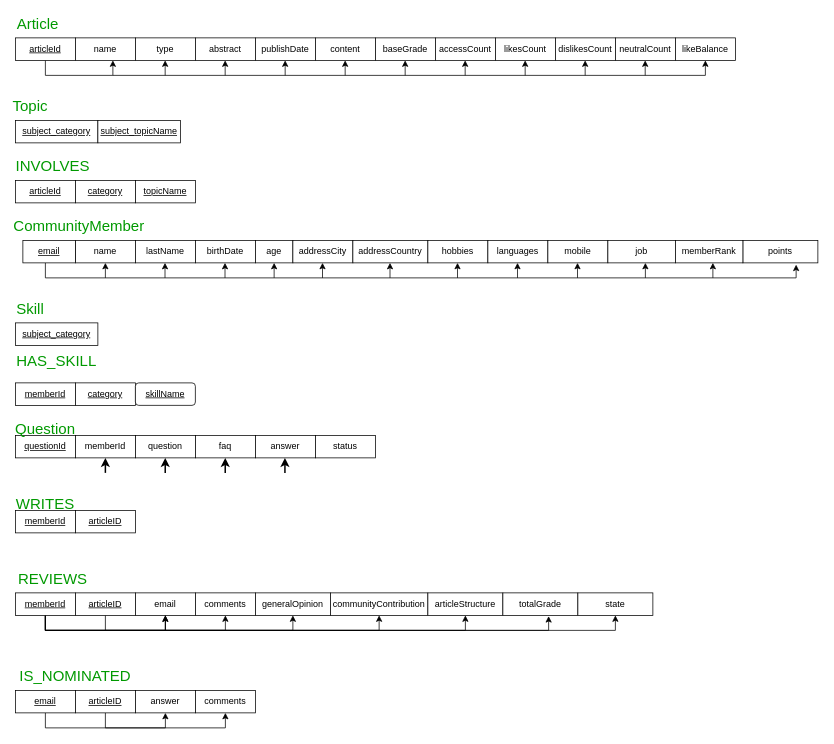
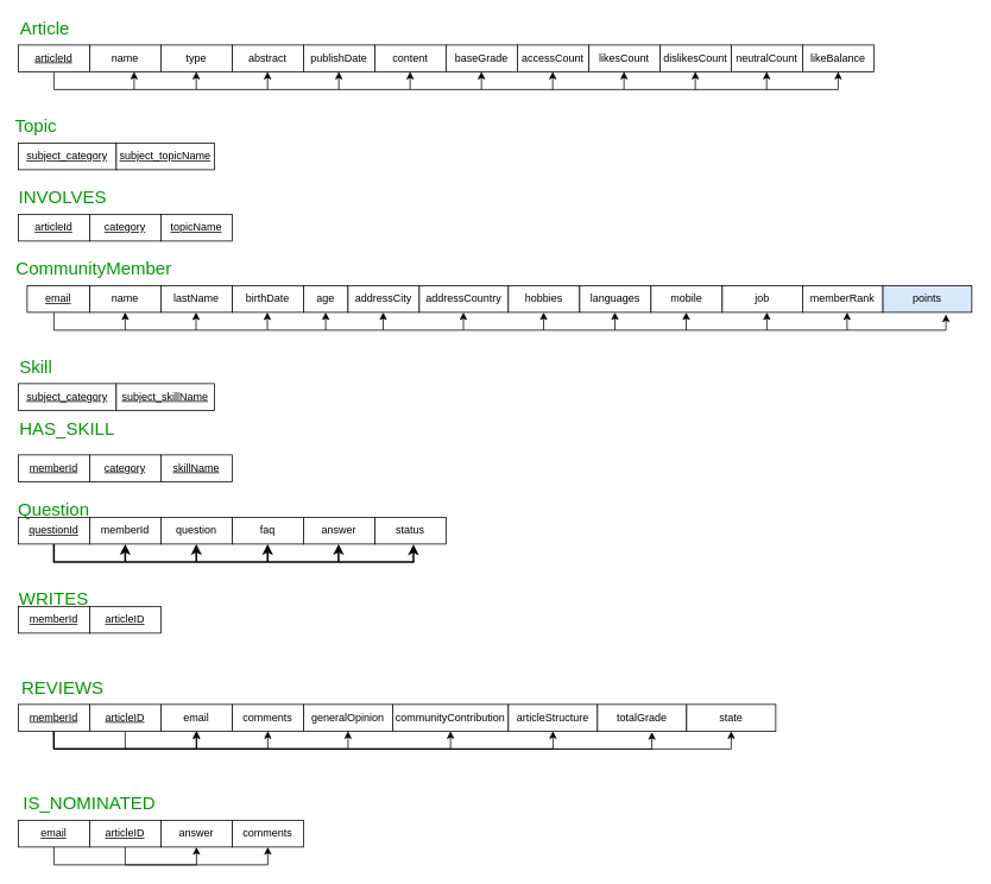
  <mxCell id="0" />
  <mxCell id="1" parent="0" />
  <mxCell id="2" style="edgeStyle=orthogonalEdgeStyle;rounded=0;orthogonalLoop=1;jettySize=auto;html=1;exitX=0.5;exitY=1;exitDx=0;exitDy=0;entryX=0.625;entryY=1;entryDx=0;entryDy=0;entryPerimeter=0;" parent="1" source="3" target="4" edge="1"><mxGeometry relative="1" as="geometry"><mxPoint x="150" y="120" as="targetPoint" /></mxGeometry></mxCell>
  <mxCell id="3" value="&lt;u&gt;articleId&lt;/u&gt;" style="rounded=0;whiteSpace=wrap;html=1;" parent="1" vertex="1"><mxGeometry x="20" y="50" width="80" height="30" as="geometry" /></mxCell>
  <mxCell id="4" value="name" style="rounded=0;whiteSpace=wrap;html=1;" parent="1" vertex="1"><mxGeometry x="100" y="50" width="80" height="30" as="geometry" /></mxCell>
  <mxCell id="5" value="type" style="rounded=0;whiteSpace=wrap;html=1;" parent="1" vertex="1"><mxGeometry x="180" y="50" width="80" height="30" as="geometry" /></mxCell>
  <mxCell id="6" value="abstract" style="rounded=0;whiteSpace=wrap;html=1;" parent="1" vertex="1"><mxGeometry x="260" y="50" width="80" height="30" as="geometry" /></mxCell>
  <mxCell id="7" value="publishDate" style="rounded=0;whiteSpace=wrap;html=1;" parent="1" vertex="1"><mxGeometry x="340" y="50" width="80" height="30" as="geometry" /></mxCell>
  <mxCell id="8" value="content" style="rounded=0;whiteSpace=wrap;html=1;" parent="1" vertex="1"><mxGeometry x="420" y="50" width="80" height="30" as="geometry" /></mxCell>
  <mxCell id="9" value="baseGrade" style="rounded=0;whiteSpace=wrap;html=1;" parent="1" vertex="1"><mxGeometry x="500" y="50" width="80" height="30" as="geometry" /></mxCell>
  <mxCell id="10" value="accessCount" style="rounded=0;whiteSpace=wrap;html=1;" parent="1" vertex="1"><mxGeometry x="580" y="50" width="80" height="30" as="geometry" /></mxCell>
  <mxCell id="11" value="likesCount" style="rounded=0;whiteSpace=wrap;html=1;" parent="1" vertex="1"><mxGeometry x="660" y="50" width="80" height="30" as="geometry" /></mxCell>
  <mxCell id="12" value="dislikesCount" style="rounded=0;whiteSpace=wrap;html=1;" parent="1" vertex="1"><mxGeometry x="740" y="50" width="80" height="30" as="geometry" /></mxCell>
  <mxCell id="13" value="neutralCount" style="rounded=0;whiteSpace=wrap;html=1;" parent="1" vertex="1"><mxGeometry x="820" y="50" width="80" height="30" as="geometry" /></mxCell>
  <mxCell id="14" value="" style="endArrow=none;html=1;" parent="1" edge="1"><mxGeometry width="50" height="50" relative="1" as="geometry"><mxPoint x="150" y="100" as="sourcePoint" /><mxPoint x="940" y="100" as="targetPoint" /></mxGeometry></mxCell>
  <mxCell id="15" value="" style="endArrow=classic;html=1;entryX=0.5;entryY=1;entryDx=0;entryDy=0;" parent="1" target="80" edge="1"><mxGeometry width="50" height="50" relative="1" as="geometry"><mxPoint x="940" y="100" as="sourcePoint" /><mxPoint x="570" y="80" as="targetPoint" /></mxGeometry></mxCell>
  <mxCell id="16" value="" style="endArrow=classic;html=1;entryX=0.5;entryY=1;entryDx=0;entryDy=0;" parent="1" edge="1"><mxGeometry width="50" height="50" relative="1" as="geometry"><mxPoint x="379.71" y="100" as="sourcePoint" /><mxPoint x="379.71" y="80" as="targetPoint" /></mxGeometry></mxCell>
  <mxCell id="17" value="" style="endArrow=classic;html=1;entryX=0.5;entryY=1;entryDx=0;entryDy=0;" parent="1" edge="1"><mxGeometry width="50" height="50" relative="1" as="geometry"><mxPoint x="299.71" y="100" as="sourcePoint" /><mxPoint x="299.71" y="80" as="targetPoint" /></mxGeometry></mxCell>
  <mxCell id="18" value="" style="endArrow=classic;html=1;entryX=0.5;entryY=1;entryDx=0;entryDy=0;" parent="1" edge="1"><mxGeometry width="50" height="50" relative="1" as="geometry"><mxPoint x="219.71" y="100" as="sourcePoint" /><mxPoint x="219.71" y="80" as="targetPoint" /></mxGeometry></mxCell>
  <mxCell id="19" value="&lt;u&gt;subject_category&lt;/u&gt;" style="rounded=0;whiteSpace=wrap;html=1;" parent="1" vertex="1"><mxGeometry x="20" y="160" width="110" height="30" as="geometry" /></mxCell>
  <mxCell id="20" value="&lt;u&gt;subject_topicName&lt;/u&gt;" style="rounded=0;whiteSpace=wrap;html=1;" parent="1" vertex="1"><mxGeometry x="130" y="160" width="110" height="30" as="geometry" /></mxCell>
  <mxCell id="21" value="&lt;u&gt;articleId&lt;/u&gt;" style="rounded=0;whiteSpace=wrap;html=1;" parent="1" vertex="1"><mxGeometry x="20" y="240" width="80" height="30" as="geometry" /></mxCell>
  <mxCell id="22" value="category" style="rounded=0;whiteSpace=wrap;html=1;fontStyle=4" parent="1" vertex="1"><mxGeometry x="100" y="240" width="80" height="30" as="geometry" /></mxCell>
  <mxCell id="23" value="topicName" style="rounded=0;whiteSpace=wrap;html=1;fontStyle=4" parent="1" vertex="1"><mxGeometry x="180" y="240" width="80" height="30" as="geometry" /></mxCell>
  <mxCell id="24" style="edgeStyle=orthogonalEdgeStyle;rounded=0;orthogonalLoop=1;jettySize=auto;html=1;exitX=0.5;exitY=1;exitDx=0;exitDy=0;entryX=0.71;entryY=1.079;entryDx=0;entryDy=0;entryPerimeter=0;" parent="1" target="31" edge="1"><mxGeometry relative="1" as="geometry"><Array as="points"><mxPoint x="60" y="370" /><mxPoint x="1061" y="370" /></Array><mxPoint x="60" y="350" as="sourcePoint" /></mxGeometry></mxCell>
  <mxCell id="25" value="name" style="rounded=0;whiteSpace=wrap;html=1;" parent="1" vertex="1"><mxGeometry x="100" y="320" width="80" height="30" as="geometry" /></mxCell>
  <mxCell id="26" value="lastName" style="rounded=0;whiteSpace=wrap;html=1;" parent="1" vertex="1"><mxGeometry x="180" y="320" width="80" height="30" as="geometry" /></mxCell>
  <mxCell id="27" value="birthDate" style="rounded=0;whiteSpace=wrap;html=1;" parent="1" vertex="1"><mxGeometry x="260" y="320" width="80" height="30" as="geometry" /></mxCell>
  <mxCell id="28" value="age" style="rounded=0;whiteSpace=wrap;html=1;" parent="1" vertex="1"><mxGeometry x="340" y="320" width="50" height="30" as="geometry" /></mxCell>
  <mxCell id="29" value="addressCity" style="rounded=0;whiteSpace=wrap;html=1;" parent="1" vertex="1"><mxGeometry x="390" y="320" width="80" height="30" as="geometry" /></mxCell>
  <mxCell id="30" value="addressCountry" style="rounded=0;whiteSpace=wrap;html=1;" parent="1" vertex="1"><mxGeometry x="470" y="320" width="100" height="30" as="geometry" /></mxCell>
- <mxCell id="31" value="points" style="rounded=0;whiteSpace=wrap;html=1;" parent="1" vertex="1"><mxGeometry x="990" y="320" width="100" height="30" as="geometry" /></mxCell>
+ <mxCell id="31" value="points" style="rounded=0;whiteSpace=wrap;html=1;fillColor=#dae8fc;" parent="1" vertex="1"><mxGeometry x="990" y="320" width="100" height="30" as="geometry" /></mxCell>
  <mxCell id="32" value="hobbies" style="rounded=0;whiteSpace=wrap;html=1;" parent="1" vertex="1"><mxGeometry x="570" y="320" width="80" height="30" as="geometry" /></mxCell>
  <mxCell id="33" value="languages" style="rounded=0;whiteSpace=wrap;html=1;" parent="1" vertex="1"><mxGeometry x="650" y="320" width="80" height="30" as="geometry" /></mxCell>
  <mxCell id="34" value="email" style="rounded=0;whiteSpace=wrap;html=1;fontStyle=4" parent="1" vertex="1"><mxGeometry x="30" y="320" width="70" height="30" as="geometry" /></mxCell>
  <mxCell id="35" value="mobile" style="rounded=0;whiteSpace=wrap;html=1;" parent="1" vertex="1"><mxGeometry x="730" y="320" width="80" height="30" as="geometry" /></mxCell>
  <mxCell id="36" value="job" style="rounded=0;whiteSpace=wrap;html=1;" parent="1" vertex="1"><mxGeometry x="810" y="320" width="90" height="30" as="geometry" /></mxCell>
  <mxCell id="37" value="memberRank" style="rounded=0;whiteSpace=wrap;html=1;" parent="1" vertex="1"><mxGeometry x="900" y="320" width="90" height="30" as="geometry" /></mxCell>
  <mxCell id="38" value="" style="endArrow=classic;html=1;entryX=0.5;entryY=1;entryDx=0;entryDy=0;" parent="1" target="25" edge="1"><mxGeometry width="50" height="50" relative="1" as="geometry"><mxPoint x="140" y="370" as="sourcePoint" /><mxPoint x="210" y="290" as="targetPoint" /></mxGeometry></mxCell>
  <mxCell id="39" value="" style="endArrow=classic;html=1;entryX=0.5;entryY=1;entryDx=0;entryDy=0;" parent="1" edge="1"><mxGeometry width="50" height="50" relative="1" as="geometry"><mxPoint x="219.5" y="370" as="sourcePoint" /><mxPoint x="219.5" y="350" as="targetPoint" /></mxGeometry></mxCell>
  <mxCell id="40" value="" style="endArrow=classic;html=1;entryX=0.5;entryY=1;entryDx=0;entryDy=0;" parent="1" edge="1"><mxGeometry width="50" height="50" relative="1" as="geometry"><mxPoint x="299.5" y="370" as="sourcePoint" /><mxPoint x="299.5" y="350" as="targetPoint" /></mxGeometry></mxCell>
  <mxCell id="41" value="" style="endArrow=classic;html=1;entryX=0.5;entryY=1;entryDx=0;entryDy=0;" parent="1" edge="1"><mxGeometry width="50" height="50" relative="1" as="geometry"><mxPoint x="429.5" y="370" as="sourcePoint" /><mxPoint x="429.5" y="350" as="targetPoint" /></mxGeometry></mxCell>
  <mxCell id="42" value="" style="endArrow=classic;html=1;entryX=0.5;entryY=1;entryDx=0;entryDy=0;" parent="1" edge="1"><mxGeometry width="50" height="50" relative="1" as="geometry"><mxPoint x="519.5" y="370" as="sourcePoint" /><mxPoint x="519.5" y="350" as="targetPoint" /></mxGeometry></mxCell>
  <mxCell id="43" value="" style="endArrow=classic;html=1;entryX=0.5;entryY=1;entryDx=0;entryDy=0;" parent="1" edge="1"><mxGeometry width="50" height="50" relative="1" as="geometry"><mxPoint x="609.5" y="370" as="sourcePoint" /><mxPoint x="609.5" y="350" as="targetPoint" /></mxGeometry></mxCell>
  <mxCell id="44" value="" style="endArrow=classic;html=1;entryX=0.5;entryY=1;entryDx=0;entryDy=0;" parent="1" edge="1"><mxGeometry width="50" height="50" relative="1" as="geometry"><mxPoint x="689.5" y="370" as="sourcePoint" /><mxPoint x="689.5" y="350" as="targetPoint" /></mxGeometry></mxCell>
  <mxCell id="45" value="" style="endArrow=classic;html=1;entryX=0.5;entryY=1;entryDx=0;entryDy=0;" parent="1" edge="1"><mxGeometry width="50" height="50" relative="1" as="geometry"><mxPoint x="769.5" y="370" as="sourcePoint" /><mxPoint x="769.5" y="350" as="targetPoint" /></mxGeometry></mxCell>
  <mxCell id="46" value="" style="endArrow=classic;html=1;entryX=0.5;entryY=1;entryDx=0;entryDy=0;" parent="1" edge="1"><mxGeometry width="50" height="50" relative="1" as="geometry"><mxPoint x="860" y="370" as="sourcePoint" /><mxPoint x="860" y="350" as="targetPoint" /></mxGeometry></mxCell>
  <mxCell id="47" value="&lt;u&gt;subject_category&lt;/u&gt;" style="rounded=0;whiteSpace=wrap;html=1;" parent="1" vertex="1"><mxGeometry x="20" y="430" width="110" height="30" as="geometry" /></mxCell>
+ <mxCell id="48" value="&lt;u&gt;subject_skillName&lt;/u&gt;" style="rounded=0;whiteSpace=wrap;html=1;" parent="1" vertex="1"><mxGeometry x="130" y="430" width="110" height="30" as="geometry" /></mxCell>
  <mxCell id="49" value="&lt;u&gt;memberId&lt;/u&gt;" style="rounded=0;whiteSpace=wrap;html=1;" parent="1" vertex="1"><mxGeometry x="20" y="510" width="80" height="30" as="geometry" /></mxCell>
  <mxCell id="50" value="category" style="rounded=0;whiteSpace=wrap;html=1;fontStyle=4" parent="1" vertex="1"><mxGeometry x="100" y="510" width="80" height="30" as="geometry" /></mxCell>
- <mxCell id="51" value="skillName" style="whiteSpace=wrap;html=1;fontStyle=4;rounded=1;" parent="1" vertex="1"><mxGeometry x="180" y="510" width="80" height="30" as="geometry" /></mxCell>
+ <mxCell id="51" value="skillName" style="rounded=0;whiteSpace=wrap;html=1;fontStyle=4" parent="1" vertex="1"><mxGeometry x="180" y="510" width="80" height="30" as="geometry" /></mxCell>
+ <mxCell id="52" style="edgeStyle=orthogonalEdgeStyle;rounded=0;orthogonalLoop=1;jettySize=auto;html=1;exitX=0.5;exitY=1;exitDx=0;exitDy=0;strokeColor=#000000;strokeWidth=2;entryX=0.543;entryY=1.013;entryDx=0;entryDy=0;entryPerimeter=0;" parent="1" source="53" target="58" edge="1"><mxGeometry relative="1" as="geometry"><mxPoint x="230" y="670" as="targetPoint" /></mxGeometry></mxCell>
  <mxCell id="53" value="&lt;u&gt;questionId&lt;/u&gt;" style="rounded=0;whiteSpace=wrap;html=1;" parent="1" vertex="1"><mxGeometry x="20" y="580" width="80" height="30" as="geometry" /></mxCell>
  <mxCell id="54" value="memberId" style="rounded=0;whiteSpace=wrap;html=1;" parent="1" vertex="1"><mxGeometry x="100" y="580" width="80" height="30" as="geometry" /></mxCell>
  <mxCell id="55" value="question" style="rounded=0;whiteSpace=wrap;html=1;" parent="1" vertex="1"><mxGeometry x="180" y="580" width="80" height="30" as="geometry" /></mxCell>
  <mxCell id="56" value="faq" style="rounded=0;whiteSpace=wrap;html=1;" parent="1" vertex="1"><mxGeometry x="260" y="580" width="80" height="30" as="geometry" /></mxCell>
  <mxCell id="57" value="answer" style="rounded=0;whiteSpace=wrap;html=1;" parent="1" vertex="1"><mxGeometry x="340" y="580" width="80" height="30" as="geometry" /></mxCell>
  <mxCell id="58" value="status" style="rounded=0;whiteSpace=wrap;html=1;" parent="1" vertex="1"><mxGeometry x="420" y="580" width="80" height="30" as="geometry" /></mxCell>
  <mxCell id="59" value="" style="endArrow=classic;html=1;strokeColor=#000000;strokeWidth=2;entryX=0.5;entryY=1;entryDx=0;entryDy=0;" parent="1" target="54" edge="1"><mxGeometry width="50" height="50" relative="1" as="geometry"><mxPoint x="140" y="630" as="sourcePoint" /><mxPoint x="340" y="550" as="targetPoint" /></mxGeometry></mxCell>
  <mxCell id="60" value="&lt;u&gt;memberId&lt;/u&gt;" style="rounded=0;whiteSpace=wrap;html=1;" parent="1" vertex="1"><mxGeometry x="20" y="680" width="80" height="30" as="geometry" /></mxCell>
  <mxCell id="61" value="articleID" style="rounded=0;whiteSpace=wrap;html=1;fontStyle=4" parent="1" vertex="1"><mxGeometry x="100" y="680" width="80" height="30" as="geometry" /></mxCell>
  <mxCell id="62" value="Article" style="text;html=1;strokeColor=none;fillColor=none;align=center;verticalAlign=middle;whiteSpace=wrap;rounded=0;fontSize=20;fontColor=#009900;" parent="1" vertex="1"><mxGeometry x="20" y="20" width="60" height="20" as="geometry" /></mxCell>
  <mxCell id="63" value="Topic" style="text;html=1;strokeColor=none;fillColor=none;align=center;verticalAlign=middle;whiteSpace=wrap;rounded=0;fontSize=20;fontColor=#009900;" parent="1" vertex="1"><mxGeometry x="20" y="130" width="40" height="20" as="geometry" /></mxCell>
  <mxCell id="64" value="INVOLVES" style="text;html=1;strokeColor=none;fillColor=none;align=center;verticalAlign=middle;whiteSpace=wrap;rounded=0;fontSize=20;fontColor=#009900;" parent="1" vertex="1"><mxGeometry x="20" y="210" width="100" height="20" as="geometry" /></mxCell>
  <mxCell id="65" value="CommunityMember" style="text;html=1;strokeColor=none;fillColor=none;align=center;verticalAlign=middle;whiteSpace=wrap;rounded=0;fontSize=20;fontColor=#009900;" parent="1" vertex="1"><mxGeometry x="20" y="290" width="170" height="20" as="geometry" /></mxCell>
  <mxCell id="66" value="Skill" style="text;html=1;strokeColor=none;fillColor=none;align=center;verticalAlign=middle;whiteSpace=wrap;rounded=0;fontSize=20;fontColor=#009900;" parent="1" vertex="1"><mxGeometry x="20" y="400" width="40" height="20" as="geometry" /></mxCell>
  <mxCell id="67" value="HAS_SKILL" style="text;html=1;strokeColor=none;fillColor=none;align=center;verticalAlign=middle;whiteSpace=wrap;rounded=0;fontSize=20;fontColor=#009900;" parent="1" vertex="1"><mxGeometry x="20" y="470" width="110" height="20" as="geometry" /></mxCell>
  <mxCell id="68" value="Question" style="text;html=1;strokeColor=none;fillColor=none;align=center;verticalAlign=middle;whiteSpace=wrap;rounded=0;fontSize=20;fontColor=#009900;" parent="1" vertex="1"><mxGeometry x="20" y="560" width="80" height="20" as="geometry" /></mxCell>
  <mxCell id="69" value="WRITES" style="text;html=1;strokeColor=none;fillColor=none;align=center;verticalAlign=middle;whiteSpace=wrap;rounded=0;fontSize=20;fontColor=#009900;" parent="1" vertex="1"><mxGeometry x="20" y="660" width="80" height="20" as="geometry" /></mxCell>
  <mxCell id="70" value="" style="endArrow=classic;html=1;entryX=0.5;entryY=1;entryDx=0;entryDy=0;" parent="1" target="28" edge="1"><mxGeometry width="50" height="50" relative="1" as="geometry"><mxPoint x="365" y="370" as="sourcePoint" /><mxPoint x="299.5" y="350" as="targetPoint" /></mxGeometry></mxCell>
  <mxCell id="71" value="" style="endArrow=classic;html=1;entryX=0.5;entryY=1;entryDx=0;entryDy=0;" parent="1" edge="1"><mxGeometry width="50" height="50" relative="1" as="geometry"><mxPoint x="539.71" y="100" as="sourcePoint" /><mxPoint x="539.71" y="80" as="targetPoint" /></mxGeometry></mxCell>
  <mxCell id="72" value="" style="endArrow=classic;html=1;entryX=0.5;entryY=1;entryDx=0;entryDy=0;" parent="1" edge="1"><mxGeometry width="50" height="50" relative="1" as="geometry"><mxPoint x="459.71" y="100" as="sourcePoint" /><mxPoint x="459.71" y="80" as="targetPoint" /></mxGeometry></mxCell>
  <mxCell id="73" value="" style="endArrow=classic;html=1;entryX=0.5;entryY=1;entryDx=0;entryDy=0;" parent="1" edge="1"><mxGeometry width="50" height="50" relative="1" as="geometry"><mxPoint x="619.71" y="100" as="sourcePoint" /><mxPoint x="619.71" y="80" as="targetPoint" /></mxGeometry></mxCell>
  <mxCell id="74" value="" style="endArrow=classic;html=1;entryX=0.5;entryY=1;entryDx=0;entryDy=0;" parent="1" edge="1"><mxGeometry width="50" height="50" relative="1" as="geometry"><mxPoint x="699.71" y="100" as="sourcePoint" /><mxPoint x="699.71" y="80" as="targetPoint" /></mxGeometry></mxCell>
  <mxCell id="75" value="" style="endArrow=classic;html=1;entryX=0.5;entryY=1;entryDx=0;entryDy=0;" parent="1" edge="1"><mxGeometry width="50" height="50" relative="1" as="geometry"><mxPoint x="779.71" y="100" as="sourcePoint" /><mxPoint x="779.71" y="80" as="targetPoint" /></mxGeometry></mxCell>
  <mxCell id="76" value="" style="endArrow=classic;html=1;strokeColor=#000000;strokeWidth=2;entryX=0.5;entryY=1;entryDx=0;entryDy=0;" parent="1" edge="1"><mxGeometry width="50" height="50" relative="1" as="geometry"><mxPoint x="219.8" y="630" as="sourcePoint" /><mxPoint x="219.8" y="610" as="targetPoint" /></mxGeometry></mxCell>
  <mxCell id="77" value="" style="endArrow=classic;html=1;strokeColor=#000000;strokeWidth=2;entryX=0.5;entryY=1;entryDx=0;entryDy=0;" parent="1" edge="1"><mxGeometry width="50" height="50" relative="1" as="geometry"><mxPoint x="299.8" y="630" as="sourcePoint" /><mxPoint x="299.8" y="610" as="targetPoint" /></mxGeometry></mxCell>
  <mxCell id="78" value="" style="endArrow=classic;html=1;strokeColor=#000000;strokeWidth=2;entryX=0.5;entryY=1;entryDx=0;entryDy=0;" parent="1" edge="1"><mxGeometry width="50" height="50" relative="1" as="geometry"><mxPoint x="379.41" y="630" as="sourcePoint" /><mxPoint x="379.41" y="610" as="targetPoint" /></mxGeometry></mxCell>
  <mxCell id="79" value="" style="endArrow=classic;html=1;entryX=0.5;entryY=1;entryDx=0;entryDy=0;" parent="1" edge="1"><mxGeometry width="50" height="50" relative="1" as="geometry"><mxPoint x="950" y="370" as="sourcePoint" /><mxPoint x="950" y="350" as="targetPoint" /></mxGeometry></mxCell>
  <mxCell id="80" value="likeBalance" style="rounded=0;whiteSpace=wrap;html=1;" parent="1" vertex="1"><mxGeometry x="900" y="50" width="80" height="30" as="geometry" /></mxCell>
  <mxCell id="81" value="" style="endArrow=classic;html=1;entryX=0.5;entryY=1;entryDx=0;entryDy=0;" parent="1" edge="1"><mxGeometry width="50" height="50" relative="1" as="geometry"><mxPoint x="859.76" y="100" as="sourcePoint" /><mxPoint x="859.76" y="80" as="targetPoint" /></mxGeometry></mxCell>
  <mxCell id="82" value="REVIEWS" style="text;html=1;strokeColor=none;fillColor=none;align=center;verticalAlign=middle;whiteSpace=wrap;rounded=0;fontSize=20;fontColor=#009900;" vertex="1" parent="1"><mxGeometry x="30" y="760" width="80" height="20" as="geometry" /></mxCell>
  <mxCell id="83" style="edgeStyle=orthogonalEdgeStyle;rounded=0;orthogonalLoop=1;jettySize=auto;html=1;" edge="1" parent="1" source="90" target="93"><mxGeometry relative="1" as="geometry"><mxPoint x="60" y="950" as="targetPoint" /><Array as="points"><mxPoint x="60" y="840" /><mxPoint x="220" y="840" /></Array></mxGeometry></mxCell>
  <mxCell id="84" style="edgeStyle=orthogonalEdgeStyle;rounded=0;orthogonalLoop=1;jettySize=auto;html=1;exitX=0.5;exitY=1;exitDx=0;exitDy=0;entryX=0.5;entryY=1;entryDx=0;entryDy=0;" edge="1" parent="1" source="90" target="94"><mxGeometry relative="1" as="geometry"><mxPoint x="300" y="860" as="targetPoint" /></mxGeometry></mxCell>
  <mxCell id="85" style="edgeStyle=orthogonalEdgeStyle;rounded=0;orthogonalLoop=1;jettySize=auto;html=1;entryX=0.5;entryY=1;entryDx=0;entryDy=0;" edge="1" parent="1" source="90" target="95"><mxGeometry relative="1" as="geometry" /></mxCell>
  <mxCell id="86" style="edgeStyle=orthogonalEdgeStyle;rounded=0;orthogonalLoop=1;jettySize=auto;html=1;exitX=0.5;exitY=1;exitDx=0;exitDy=0;entryX=0.5;entryY=1;entryDx=0;entryDy=0;" edge="1" parent="1" source="90" target="96"><mxGeometry relative="1" as="geometry" /></mxCell>
  <mxCell id="87" style="edgeStyle=orthogonalEdgeStyle;rounded=0;orthogonalLoop=1;jettySize=auto;html=1;entryX=0.5;entryY=1;entryDx=0;entryDy=0;" edge="1" parent="1" source="90" target="97"><mxGeometry relative="1" as="geometry"><Array as="points"><mxPoint x="60" y="840" /><mxPoint x="620" y="840" /></Array></mxGeometry></mxCell>
  <mxCell id="88" style="edgeStyle=orthogonalEdgeStyle;rounded=0;orthogonalLoop=1;jettySize=auto;html=1;entryX=0.61;entryY=1.033;entryDx=0;entryDy=0;entryPerimeter=0;" edge="1" parent="1" source="90" target="98"><mxGeometry relative="1" as="geometry"><Array as="points"><mxPoint x="60" y="840" /><mxPoint x="731" y="840" /></Array></mxGeometry></mxCell>
  <mxCell id="89" style="edgeStyle=orthogonalEdgeStyle;rounded=0;orthogonalLoop=1;jettySize=auto;html=1;exitX=0.5;exitY=1;exitDx=0;exitDy=0;entryX=0.5;entryY=1;entryDx=0;entryDy=0;" edge="1" parent="1" source="90" target="99"><mxGeometry relative="1" as="geometry" /></mxCell>
  <mxCell id="90" value="&lt;u&gt;memberId&lt;/u&gt;" style="rounded=0;whiteSpace=wrap;html=1;" vertex="1" parent="1"><mxGeometry x="20" y="790" width="80" height="30" as="geometry" /></mxCell>
  <mxCell id="91" style="edgeStyle=orthogonalEdgeStyle;rounded=0;orthogonalLoop=1;jettySize=auto;html=1;entryX=0.5;entryY=1;entryDx=0;entryDy=0;" edge="1" parent="1" source="92" target="93"><mxGeometry relative="1" as="geometry"><Array as="points"><mxPoint x="140" y="840" /><mxPoint x="220" y="840" /></Array></mxGeometry></mxCell>
  <mxCell id="92" value="articleID" style="rounded=0;whiteSpace=wrap;html=1;fontStyle=4" vertex="1" parent="1"><mxGeometry x="100" y="790" width="80" height="30" as="geometry" /></mxCell>
  <mxCell id="93" value="email" style="rounded=0;whiteSpace=wrap;html=1;" vertex="1" parent="1"><mxGeometry x="180" y="790" width="80" height="30" as="geometry" /></mxCell>
  <mxCell id="94" value="comments" style="rounded=0;whiteSpace=wrap;html=1;" vertex="1" parent="1"><mxGeometry x="260" y="790" width="80" height="30" as="geometry" /></mxCell>
  <mxCell id="95" value="generalOpinion" style="rounded=0;whiteSpace=wrap;html=1;" vertex="1" parent="1"><mxGeometry x="340" y="790" width="100" height="30" as="geometry" /></mxCell>
  <mxCell id="96" value="communityContribution" style="rounded=0;whiteSpace=wrap;html=1;" vertex="1" parent="1"><mxGeometry x="440" y="790" width="130" height="30" as="geometry" /></mxCell>
  <mxCell id="97" value="articleStructure" style="rounded=0;whiteSpace=wrap;html=1;" vertex="1" parent="1"><mxGeometry x="570" y="790" width="100" height="30" as="geometry" /></mxCell>
  <mxCell id="98" value="totalGrade" style="rounded=0;whiteSpace=wrap;html=1;" vertex="1" parent="1"><mxGeometry x="670" y="790" width="100" height="30" as="geometry" /></mxCell>
  <mxCell id="99" value="state" style="rounded=0;whiteSpace=wrap;html=1;" vertex="1" parent="1"><mxGeometry x="770" y="790" width="100" height="30" as="geometry" /></mxCell>
  <mxCell id="100" value="IS_NOMINATED" style="text;html=1;strokeColor=none;fillColor=none;align=center;verticalAlign=middle;whiteSpace=wrap;rounded=0;fontSize=20;fontColor=#009900;" vertex="1" parent="1"><mxGeometry x="20" y="890" width="160" height="20" as="geometry" /></mxCell>
  <mxCell id="101" style="edgeStyle=orthogonalEdgeStyle;rounded=0;orthogonalLoop=1;jettySize=auto;html=1;entryX=0.5;entryY=1;entryDx=0;entryDy=0;" edge="1" parent="1" source="102" target="105"><mxGeometry relative="1" as="geometry"><Array as="points"><mxPoint x="60" y="970" /><mxPoint x="220" y="970" /></Array></mxGeometry></mxCell>
  <mxCell id="102" value="&lt;u&gt;email&lt;/u&gt;" style="rounded=0;whiteSpace=wrap;html=1;" vertex="1" parent="1"><mxGeometry x="20" y="920" width="80" height="30" as="geometry" /></mxCell>
  <mxCell id="103" style="edgeStyle=orthogonalEdgeStyle;rounded=0;orthogonalLoop=1;jettySize=auto;html=1;exitX=0.5;exitY=1;exitDx=0;exitDy=0;entryX=0.5;entryY=1;entryDx=0;entryDy=0;" edge="1" parent="1" source="104" target="106"><mxGeometry relative="1" as="geometry" /></mxCell>
  <mxCell id="104" value="&lt;u&gt;articleID&lt;/u&gt;" style="rounded=0;whiteSpace=wrap;html=1;" vertex="1" parent="1"><mxGeometry x="100" y="920" width="80" height="30" as="geometry" /></mxCell>
  <mxCell id="105" value="answer" style="rounded=0;whiteSpace=wrap;html=1;" vertex="1" parent="1"><mxGeometry x="180" y="920" width="80" height="30" as="geometry" /></mxCell>
  <mxCell id="106" value="comments" style="rounded=0;whiteSpace=wrap;html=1;" vertex="1" parent="1"><mxGeometry x="260" y="920" width="80" height="30" as="geometry" /></mxCell>
